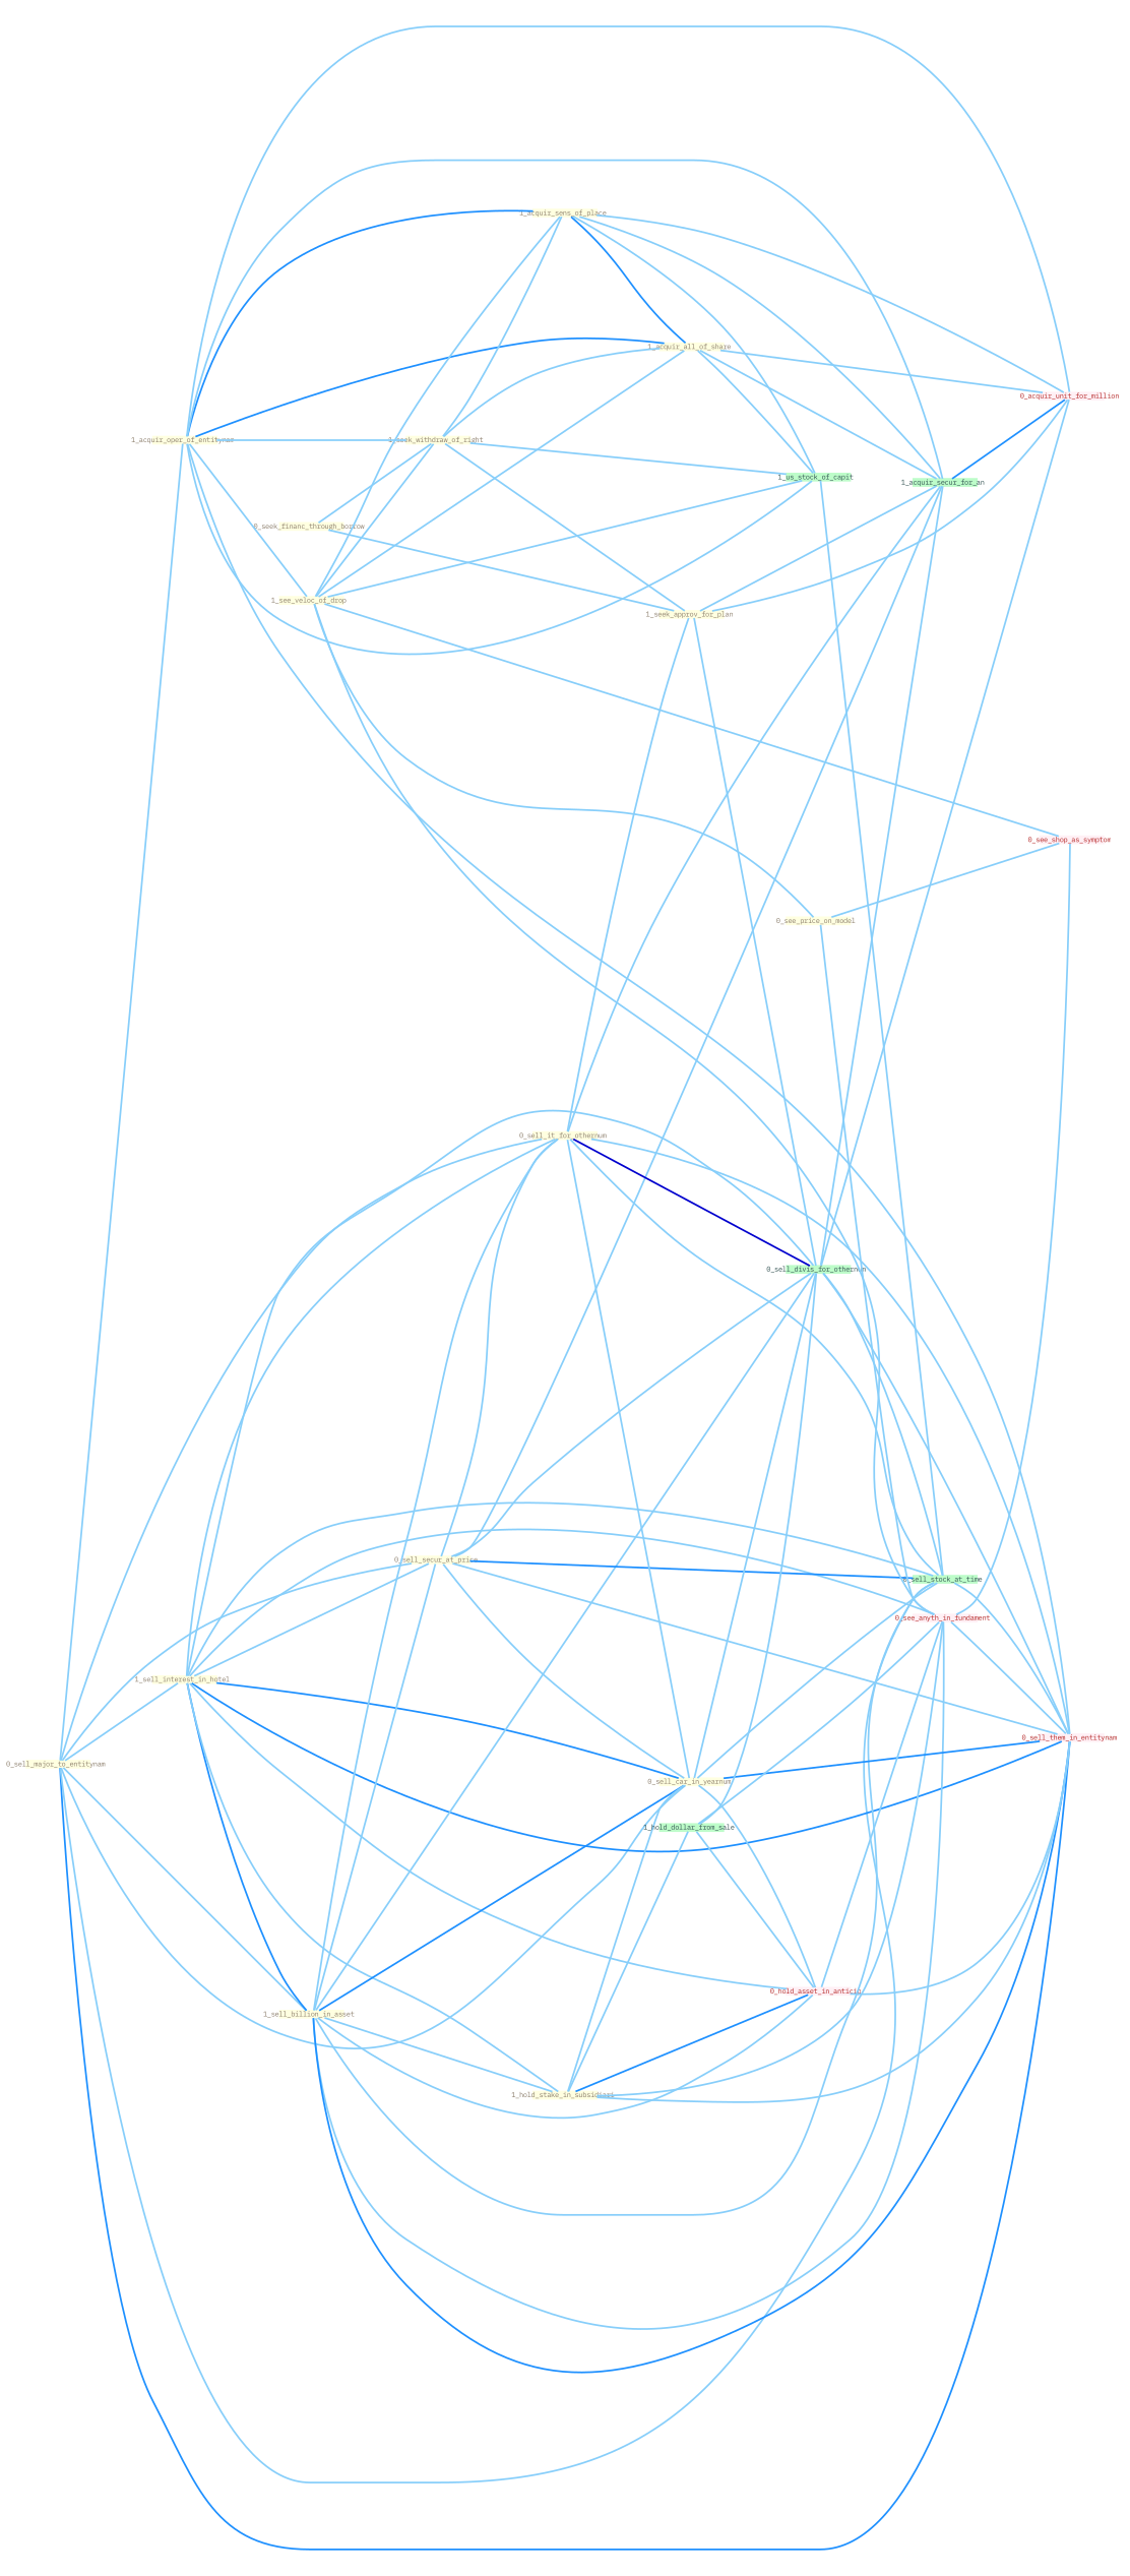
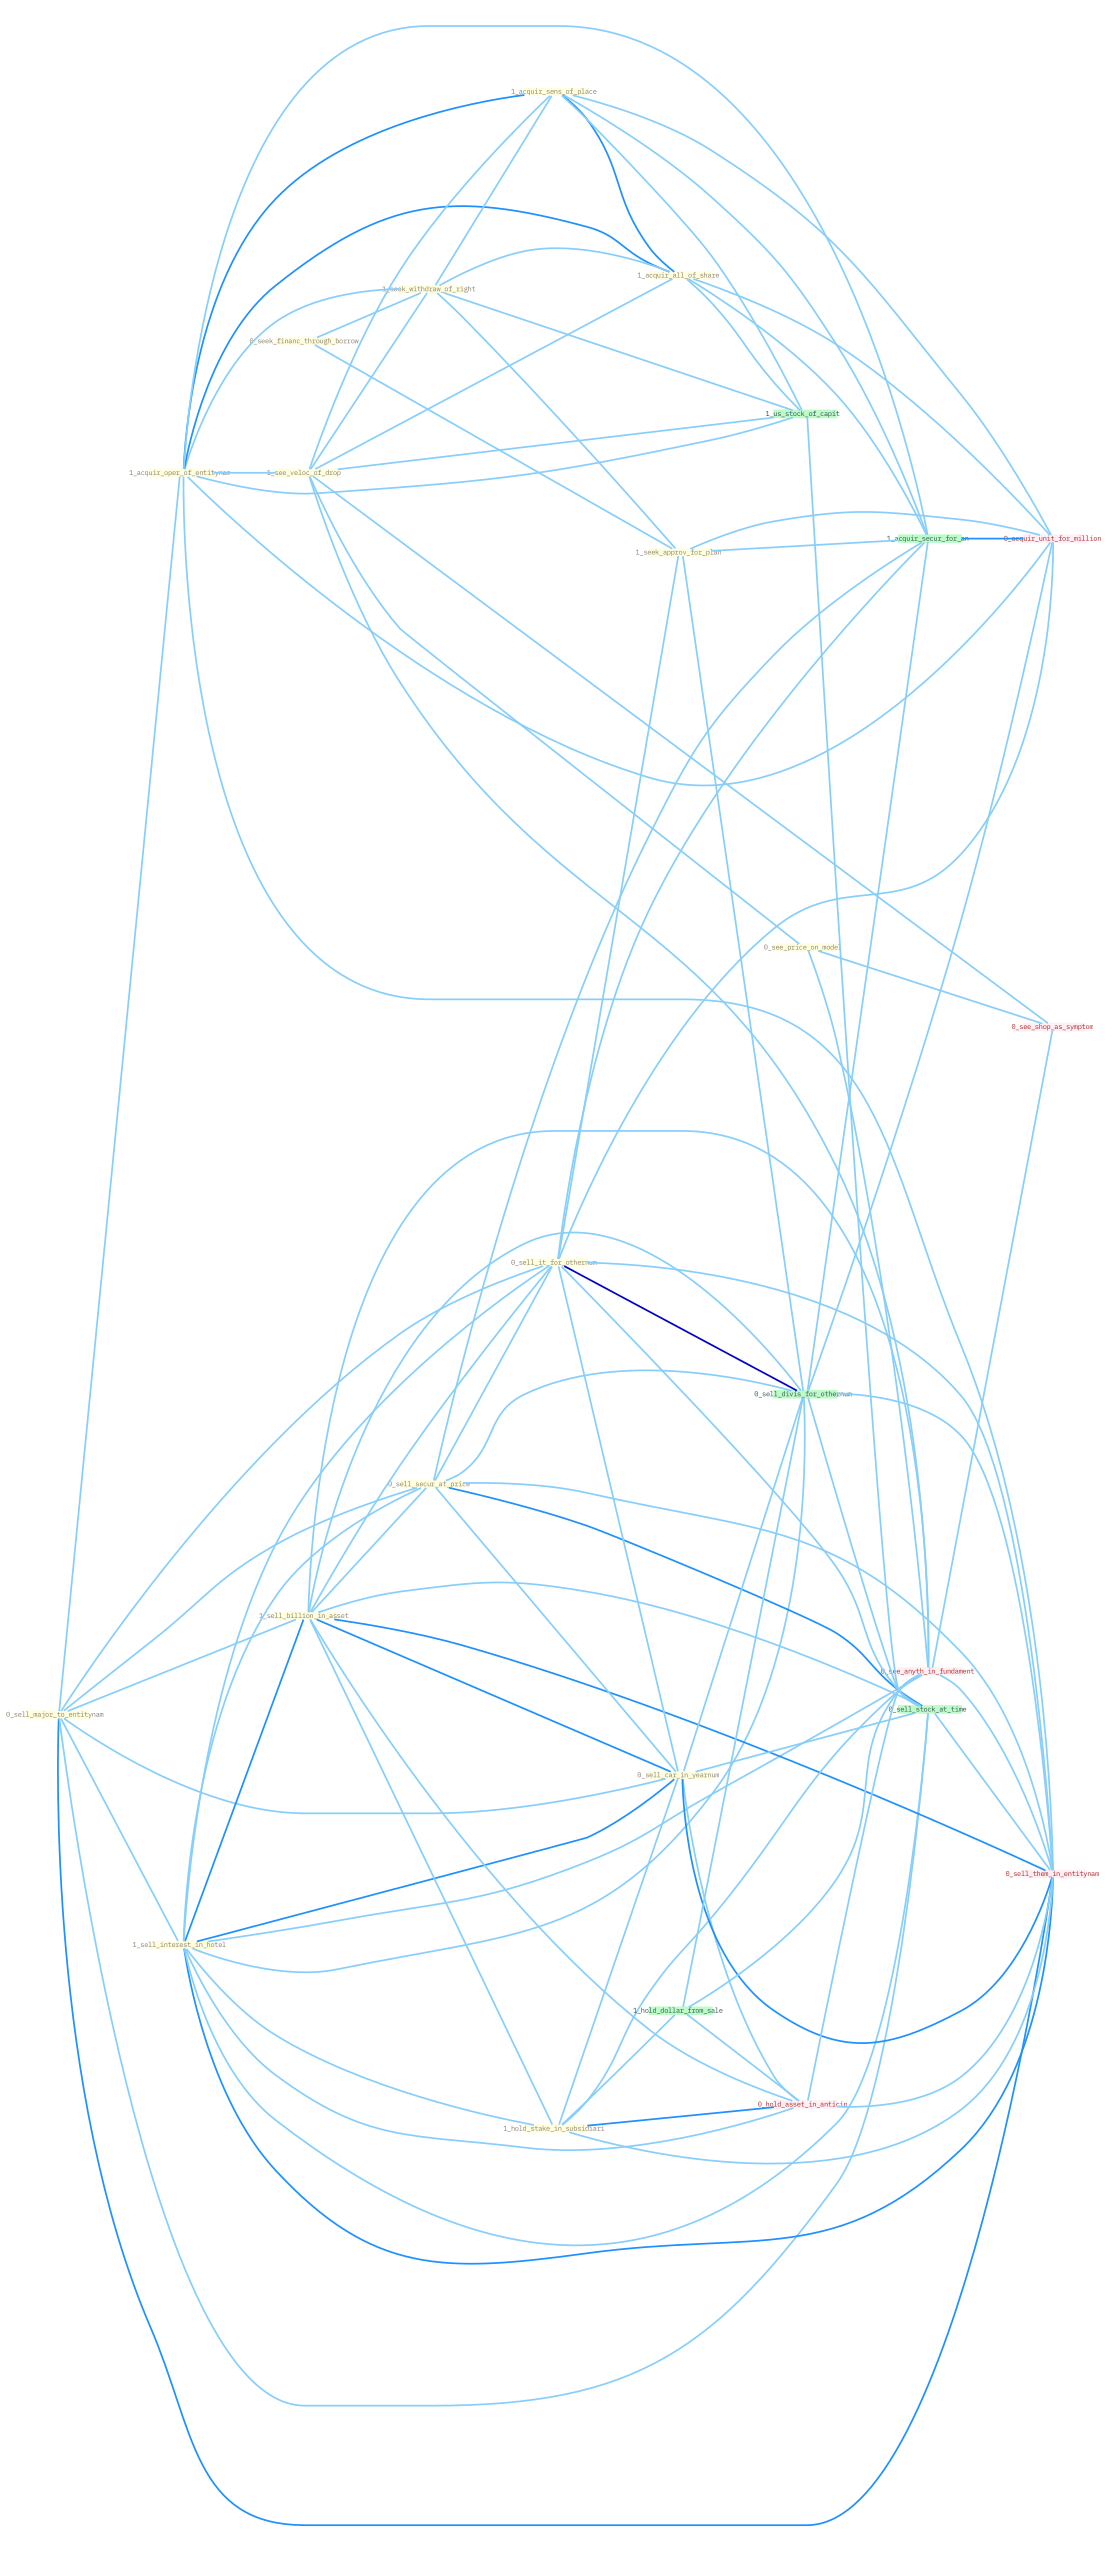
  graph {
    fontname="IBM Plex Mono"
    rankdir=LR
    node [color="#ffffe0" fixedsize=true fontcolor="#8b7d6b" fontname="IBM Plex Mono" fontsize=4 shape=polygon style=filled]
    edge [color="#87cefa" fontname="IBM Plex Mono" w=1]
    "0_seek_financ_through_borrow " [height=.06 width=.5]
    "0_sell_major_to_entitynam " [height=.06 width=.5]
    "1_sell_interest_in_hotel " [height=.06 width=.5]
    "1_acquir_oper_of_entitynam " [height=.06 width=.5]
    "1_sell_billion_in_asset " [height=.06 width=.5]
    "0_sell_secur_at_price " [height=.06 width=.5]
    "1_see_veloc_of_drop " [height=.06 width=.5]
    "1_seek_withdraw_of_right " [height=.06 width=.5]
    "1_acquir_sens_of_place " [height=.06 width=.5]
    "0_sell_it_for_othernum " [height=.06 width=.5]
    "1_hold_stake_in_subsidiari " [height=.06 width=.5]
    "0_sell_car_in_yearnum " [height=.06 width=.5]
    "0_see_price_on_model " [height=.06 width=.5]
    "1_acquir_all_of_share " [height=.06 width=.5]
    "1_seek_approv_for_plan " [height=.06 width=.5]
    "0_hold_asset_in_anticip " [color="#fff0f5" fontcolor="#b22222" height=.06 width=.5]
    "0_see_anyth_in_fundament " [color="#fff0f5" fontcolor="#b22222" height=.06 width=.5]
    "0_acquir_unit_for_million " [color="#fff0f5" fontcolor="#b22222" height=.06 width=.5]
    "0_see_shop_as_symptom " [color="#fff0f5" fontcolor="#b22222" height=.06 width=.5]
    "0_sell_them_in_entitynam " [color="#fff0f5" fontcolor="#b22222" height=.06 width=.5]
    "0_sell_stock_at_time " [color="#BDFCC9" fontcolor="#2f4f4f" height=.06 width=.5]
    "0_sell_divis_for_othernum " [color="#BDFCC9" fontcolor="#2f4f4f" height=.06 width=.5]
    "1_acquir_secur_for_an " [color="#BDFCC9" fontcolor="#2f4f4f" height=.06 width=.5]
    "1_us_stock_of_capit " [color="#BDFCC9" fontcolor="#2f4f4f" height=.06 width=.5]
    "1_hold_dollar_from_sale " [color="#BDFCC9" fontcolor="#2f4f4f" height=.06 width=.5]
    subgraph sub_1 {
      "0_seek_financ_through_borrow "
      "0_sell_major_to_entitynam "
      "1_sell_interest_in_hotel "
      "1_acquir_oper_of_entitynam "
      "1_sell_billion_in_asset "
      "0_sell_secur_at_price "
      "1_see_veloc_of_drop "
      "1_seek_withdraw_of_right "
      "1_acquir_sens_of_place "
      "0_sell_it_for_othernum "
      "1_hold_stake_in_subsidiari "
      "0_sell_car_in_yearnum "
      "0_see_price_on_model "
      "1_acquir_all_of_share "
      "1_seek_approv_for_plan "
    }
    subgraph sub_2 {
      "0_hold_asset_in_anticip "
      "0_see_anyth_in_fundament "
      "0_acquir_unit_for_million "
      "0_see_shop_as_symptom "
      "0_sell_them_in_entitynam "
    }
    "0_seek_financ_through_borrow " -- "1_seek_withdraw_of_right "
    "0_seek_financ_through_borrow " -- "1_seek_approv_for_plan "
    "0_sell_major_to_entitynam " -- "1_sell_interest_in_hotel "
    "0_sell_major_to_entitynam " -- "1_acquir_oper_of_entitynam "
    "0_sell_major_to_entitynam " -- "1_sell_billion_in_asset "
    "0_sell_major_to_entitynam " -- "0_sell_secur_at_price "
    "0_sell_major_to_entitynam " -- "0_sell_it_for_othernum "
    "0_sell_major_to_entitynam " -- "0_sell_car_in_yearnum "
    "0_sell_major_to_entitynam " -- "0_sell_them_in_entitynam " [color="#1e90ff" w=2]
    "0_sell_major_to_entitynam " -- "0_sell_stock_at_time "
    "1_sell_interest_in_hotel " -- "1_sell_billion_in_asset " [color="#1e90ff" w=2]
    "1_sell_interest_in_hotel " -- "0_sell_secur_at_price "
    "1_sell_interest_in_hotel " -- "0_sell_it_for_othernum "
    "1_sell_interest_in_hotel " -- "1_hold_stake_in_subsidiari "
    "1_sell_interest_in_hotel " -- "0_sell_car_in_yearnum " [color="#1e90ff" w=2]
    "1_sell_interest_in_hotel " -- "0_hold_asset_in_anticip "
    "1_sell_interest_in_hotel " -- "0_see_anyth_in_fundament "
    "1_sell_interest_in_hotel " -- "0_sell_them_in_entitynam " [color="#1e90ff" w=2]
    "1_sell_interest_in_hotel " -- "0_sell_stock_at_time "
    "1_sell_interest_in_hotel " -- "0_sell_divis_for_othernum "
    "1_acquir_oper_of_entitynam " -- "1_see_veloc_of_drop "
    "1_acquir_oper_of_entitynam " -- "1_seek_withdraw_of_right "
    "1_acquir_oper_of_entitynam " -- "1_acquir_sens_of_place " [color="#1e90ff" w=2]
    "1_acquir_oper_of_entitynam " -- "1_acquir_all_of_share " [color="#1e90ff" w=2]
    "1_acquir_oper_of_entitynam " -- "0_acquir_unit_for_million "
    "1_acquir_oper_of_entitynam " -- "0_sell_them_in_entitynam "
    "1_acquir_oper_of_entitynam " -- "1_acquir_secur_for_an "
    "1_acquir_oper_of_entitynam " -- "1_us_stock_of_capit "
    "1_sell_billion_in_asset " -- "0_sell_secur_at_price "
    "1_sell_billion_in_asset " -- "0_sell_it_for_othernum "
    "1_sell_billion_in_asset " -- "1_hold_stake_in_subsidiari "
    "1_sell_billion_in_asset " -- "0_sell_car_in_yearnum " [color="#1e90ff" w=2]
    "1_sell_billion_in_asset " -- "0_hold_asset_in_anticip "
    "1_sell_billion_in_asset " -- "0_see_anyth_in_fundament "
    "1_sell_billion_in_asset " -- "0_sell_them_in_entitynam " [color="#1e90ff" w=2]
    "1_sell_billion_in_asset " -- "0_sell_stock_at_time "
    "1_sell_billion_in_asset " -- "0_sell_divis_for_othernum "
    "0_sell_secur_at_price " -- "0_sell_it_for_othernum "
    "0_sell_secur_at_price " -- "0_sell_car_in_yearnum "
    "0_sell_secur_at_price " -- "0_sell_them_in_entitynam "
    "0_sell_secur_at_price " -- "0_sell_stock_at_time " [color="#1e90ff" w=2]
    "0_sell_secur_at_price " -- "0_sell_divis_for_othernum "
    "0_sell_secur_at_price " -- "1_acquir_secur_for_an "
    "1_see_veloc_of_drop " -- "1_seek_withdraw_of_right "
    "1_see_veloc_of_drop " -- "1_acquir_sens_of_place "
    "1_see_veloc_of_drop " -- "0_see_price_on_model "
    "1_see_veloc_of_drop " -- "1_acquir_all_of_share "
    "1_see_veloc_of_drop " -- "0_see_anyth_in_fundament "
    "1_see_veloc_of_drop " -- "0_see_shop_as_symptom "
    "1_see_veloc_of_drop " -- "1_us_stock_of_capit "
    "1_seek_withdraw_of_right " -- "1_acquir_sens_of_place "
    "1_seek_withdraw_of_right " -- "1_acquir_all_of_share "
    "1_seek_withdraw_of_right " -- "1_seek_approv_for_plan "
    "1_seek_withdraw_of_right " -- "1_us_stock_of_capit "
    "1_acquir_sens_of_place " -- "1_acquir_all_of_share " [color="#1e90ff" w=2]
    "1_acquir_sens_of_place " -- "0_acquir_unit_for_million "
    "1_acquir_sens_of_place " -- "1_acquir_secur_for_an "
    "1_acquir_sens_of_place " -- "1_us_stock_of_capit "
    "0_sell_it_for_othernum " -- "0_sell_car_in_yearnum "
    "0_sell_it_for_othernum " -- "1_seek_approv_for_plan "
+   "0_sell_it_for_othernum " -- "0_acquir_unit_for_million "
    "0_sell_it_for_othernum " -- "0_sell_them_in_entitynam "
    "0_sell_it_for_othernum " -- "0_sell_stock_at_time "
    "0_sell_it_for_othernum " -- "0_sell_divis_for_othernum " [color="#0000cd" w=3]
    "0_sell_it_for_othernum " -- "1_acquir_secur_for_an "
    "1_hold_stake_in_subsidiari " -- "0_sell_car_in_yearnum "
    "1_hold_stake_in_subsidiari " -- "0_hold_asset_in_anticip " [color="#1e90ff" w=2]
    "1_hold_stake_in_subsidiari " -- "0_see_anyth_in_fundament "
    "1_hold_stake_in_subsidiari " -- "0_sell_them_in_entitynam "
    "1_hold_stake_in_subsidiari " -- "1_hold_dollar_from_sale "
    "0_sell_car_in_yearnum " -- "0_hold_asset_in_anticip "
    "0_sell_car_in_yearnum " -- "0_sell_them_in_entitynam " [color="#1e90ff" w=2]
    "0_sell_car_in_yearnum " -- "0_sell_stock_at_time "
    "0_sell_car_in_yearnum " -- "0_sell_divis_for_othernum "
    "0_see_price_on_model " -- "0_see_anyth_in_fundament "
    "0_see_price_on_model " -- "0_see_shop_as_symptom "
    "1_acquir_all_of_share " -- "0_acquir_unit_for_million "
    "1_acquir_all_of_share " -- "1_acquir_secur_for_an "
    "1_acquir_all_of_share " -- "1_us_stock_of_capit "
    "1_seek_approv_for_plan " -- "0_acquir_unit_for_million "
    "1_seek_approv_for_plan " -- "0_sell_divis_for_othernum "
    "1_seek_approv_for_plan " -- "1_acquir_secur_for_an "
    "0_hold_asset_in_anticip " -- "0_see_anyth_in_fundament "
    "0_hold_asset_in_anticip " -- "0_sell_them_in_entitynam "
    "0_see_anyth_in_fundament " -- "0_see_shop_as_symptom "
    "0_see_anyth_in_fundament " -- "0_sell_them_in_entitynam "
    "0_sell_stock_at_time " -- "0_sell_them_in_entitynam "
    "0_sell_divis_for_othernum " -- "0_acquir_unit_for_million "
    "0_sell_divis_for_othernum " -- "0_sell_them_in_entitynam "
    "0_sell_divis_for_othernum " -- "0_sell_stock_at_time "
    "0_sell_divis_for_othernum " -- "1_acquir_secur_for_an "
    "1_acquir_secur_for_an " -- "0_acquir_unit_for_million " [color="#1e90ff" w=2]
    "1_us_stock_of_capit " -- "0_sell_stock_at_time "
    "1_hold_dollar_from_sale " -- "0_hold_asset_in_anticip "
    "1_hold_dollar_from_sale " -- "0_see_anyth_in_fundament "
    "1_hold_dollar_from_sale " -- "0_sell_divis_for_othernum "
  }
